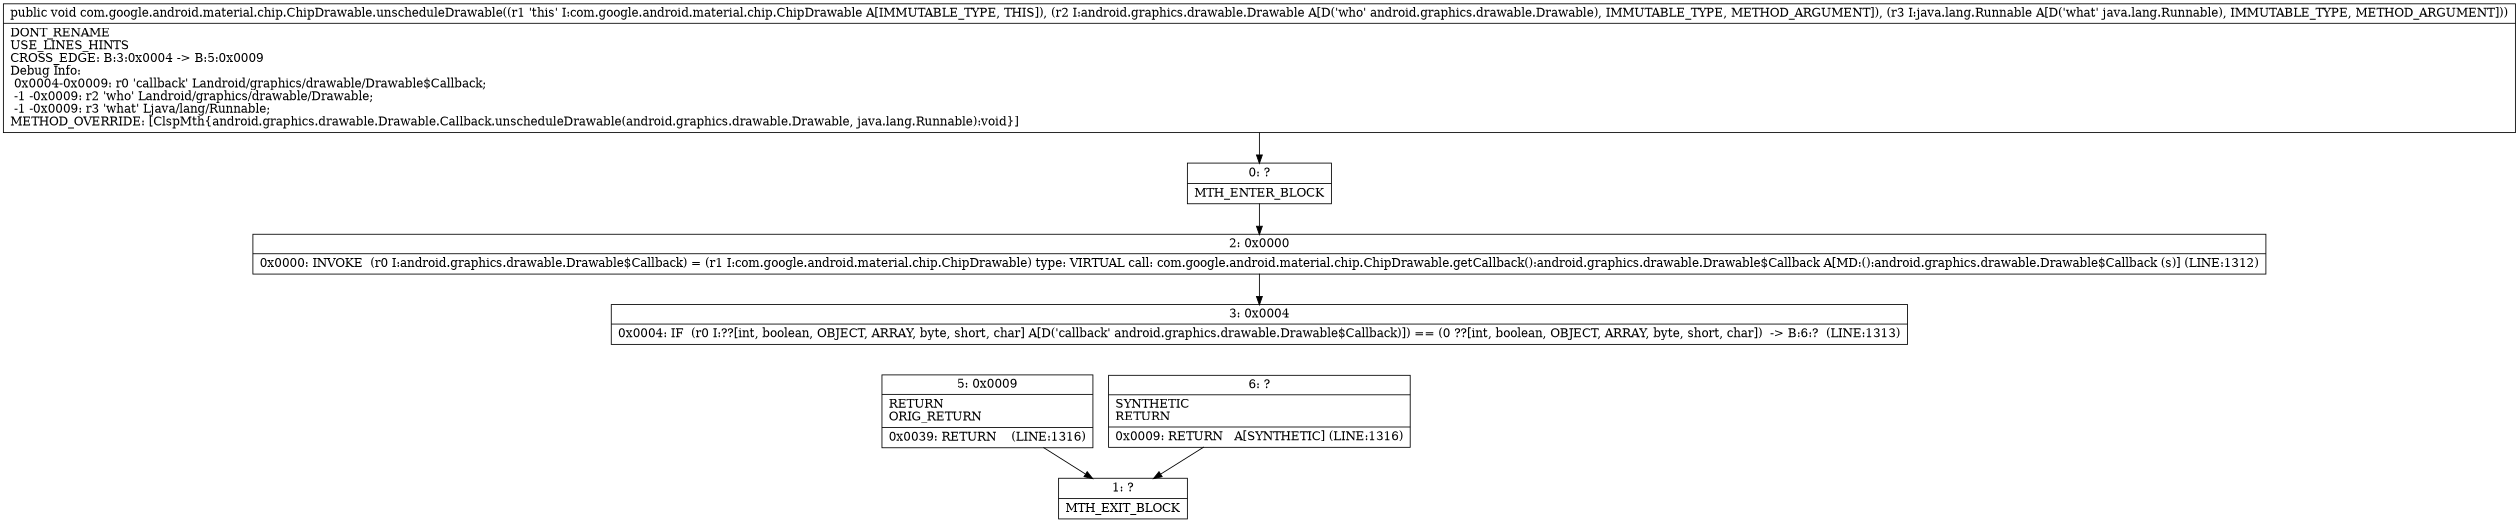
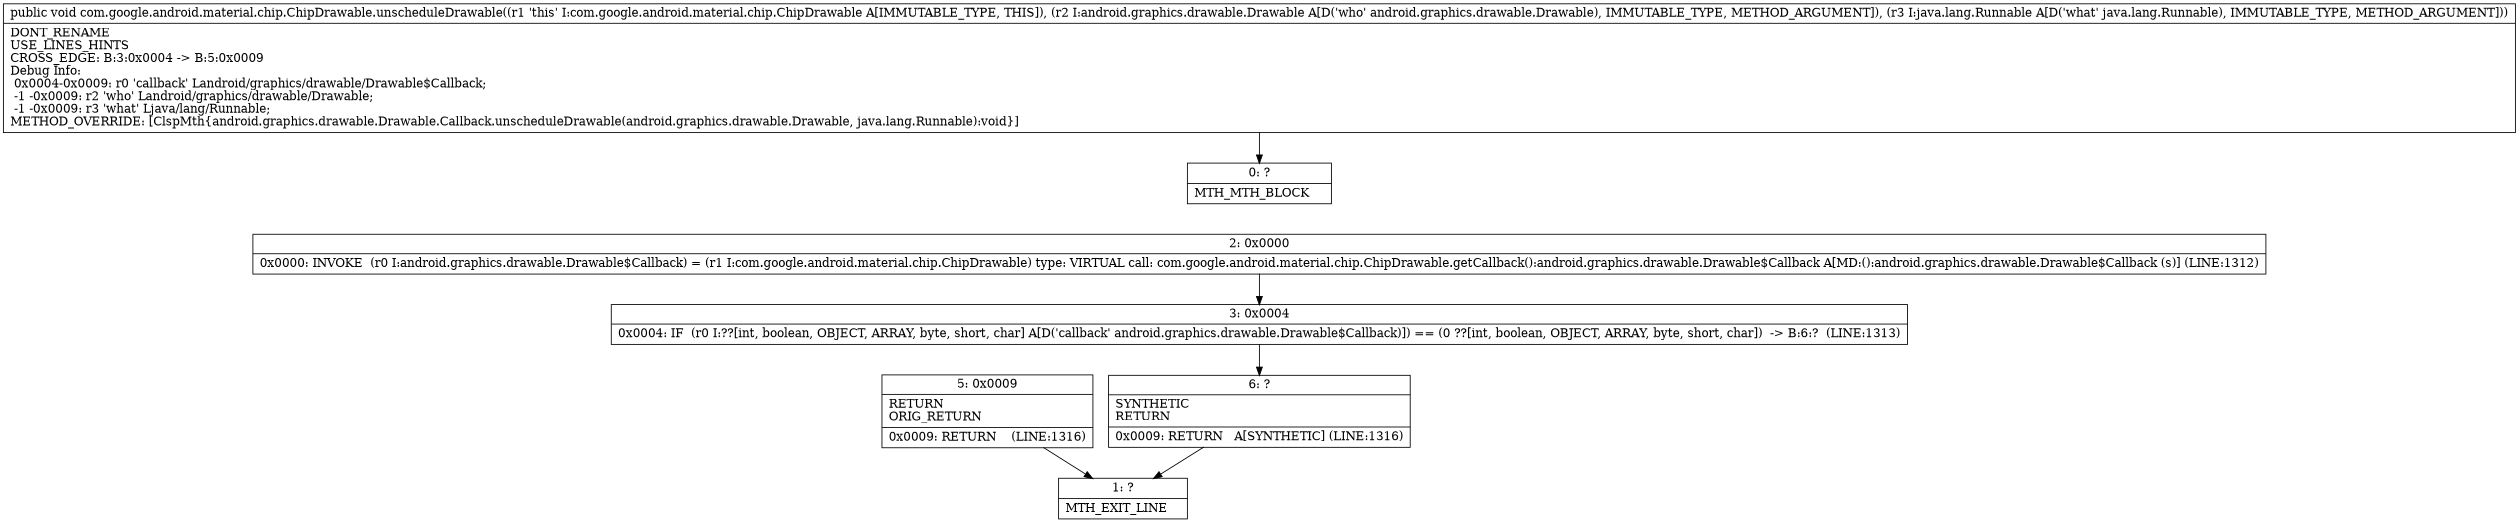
  digraph {
    node [shape=record]
-   n1 [label="{0\:\ ?|MTH_ENTER_BLOCK\l}"]
+   n1 [label="{0\:\ ?|MTH_MTH_BLOCK\l}"]
    n2 [label="{2\:\ 0x0000|0x0000: INVOKE  (r0 I:android.graphics.drawable.Drawable$Callback) = (r1 I:com.google.android.material.chip.ChipDrawable) type: VIRTUAL call: com.google.android.material.chip.ChipDrawable.getCallback():android.graphics.drawable.Drawable$Callback A[MD:():android.graphics.drawable.Drawable$Callback (s)] (LINE:1312)\l}"]
    n3 [label="{3\:\ 0x0004|0x0004: IF  (r0 I:??[int, boolean, OBJECT, ARRAY, byte, short, char] A[D('callback' android.graphics.drawable.Drawable$Callback)]) == (0 ??[int, boolean, OBJECT, ARRAY, byte, short, char])  \-\> B:6:?  (LINE:1313)\l}"]
    n4 [label="{6\:\ ?|SYNTHETIC\lRETURN\l|0x0009: RETURN   A[SYNTHETIC] (LINE:1316)\l}"]
-   n5 [label="{1\:\ ?|MTH_EXIT_BLOCK\l}"]
-   n6 [label="{5\:\ 0x0009|RETURN\lORIG_RETURN\l|0x0039: RETURN    (LINE:1316)\l}"]
+   n5 [label="{1\:\ ?|MTH_EXIT_LINE\l}"]
+   n6 [label="{5\:\ 0x0009|RETURN\lORIG_RETURN\l|0x0009: RETURN    (LINE:1316)\l}"]
    n7 [label="{public void com.google.android.material.chip.ChipDrawable.unscheduleDrawable((r1 'this' I:com.google.android.material.chip.ChipDrawable A[IMMUTABLE_TYPE, THIS]), (r2 I:android.graphics.drawable.Drawable A[D('who' android.graphics.drawable.Drawable), IMMUTABLE_TYPE, METHOD_ARGUMENT]), (r3 I:java.lang.Runnable A[D('what' java.lang.Runnable), IMMUTABLE_TYPE, METHOD_ARGUMENT]))  | DONT_RENAME\lUSE_LINES_HINTS\lCROSS_EDGE: B:3:0x0004 \-\> B:5:0x0009\lDebug Info:\l  0x0004\-0x0009: r0 'callback' Landroid\/graphics\/drawable\/Drawable$Callback;\l  \-1 \-0x0009: r2 'who' Landroid\/graphics\/drawable\/Drawable;\l  \-1 \-0x0009: r3 'what' Ljava\/lang\/Runnable;\lMETHOD_OVERRIDE: [ClspMth\{android.graphics.drawable.Drawable.Callback.unscheduleDrawable(android.graphics.drawable.Drawable, java.lang.Runnable):void\}]\l}"]
-   n1 -> n2
    n2 -> n3
+   n3 -> n4
    n4 -> n5
    n6 -> n5
    n7 -> n1
  }
